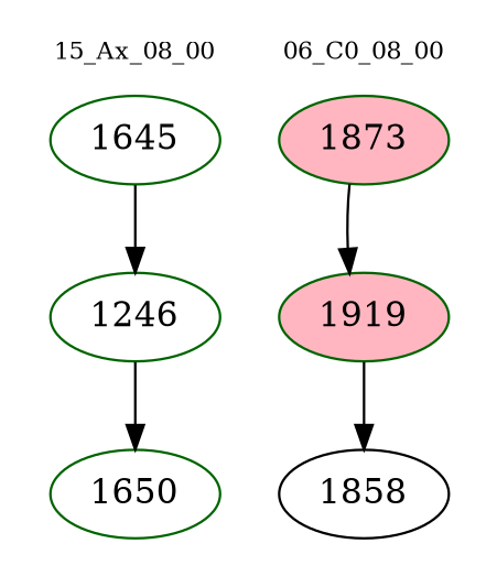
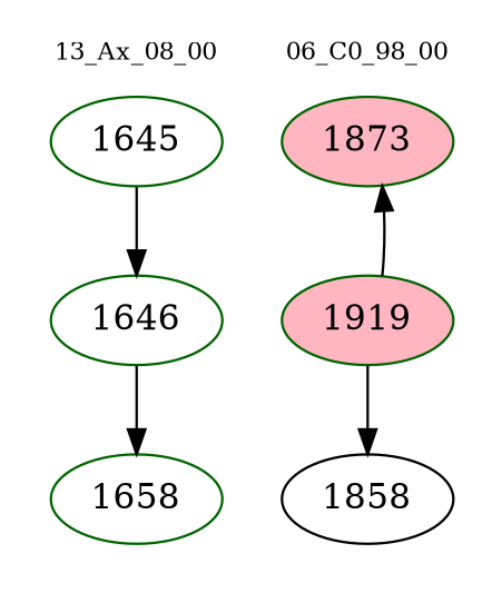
  digraph {
    node [color=darkgreen fillcolor=white style=filled]
    edge [color=black]
-   n1 [label=1246]
+   n1 [label=1646]
    n2 [label=1645]
-   n3 [label=1650]
+   n3 [label=1658]
    n4 [fillcolor=lightpink label=1873]
    n5 [color=black label=1858]
    n6 [fillcolor=lightpink label=1919]
    subgraph cluster_1 {
      color=white
      fontsize=10
-     label="15_Ax_08_00"
+     label="13_Ax_08_00"
      n1
      n2
      n3
    }
    subgraph cluster_2 {
      color=white
      fontsize=10
-     label="06_C0_08_00"
+     label="06_C0_98_00"
      n4
      n5
      n6
    }
    n1 -> n3
    n2 -> n1
-   n4 -> n6
+   n6 -> n4
    n6 -> n5
  }
